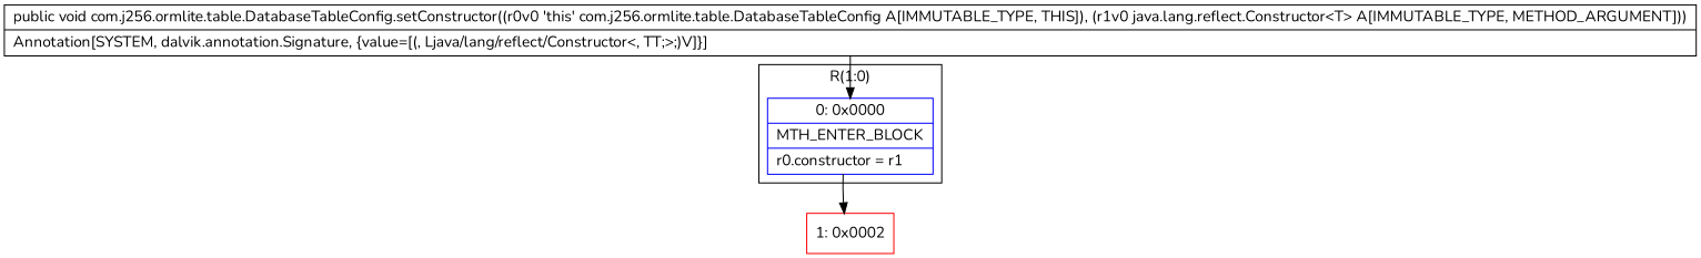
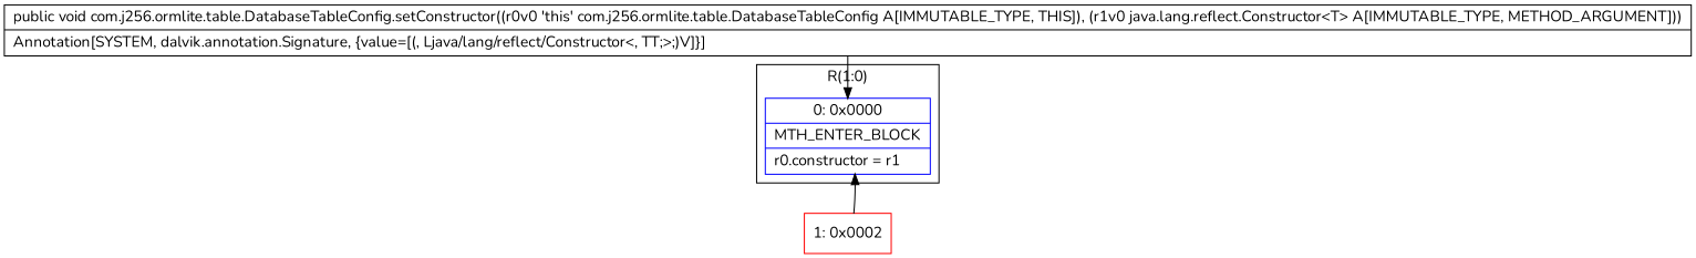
  digraph {
    fontname=Nunito
    node [shape=record fontname=Nunito]
    edge [fontname=Nunito]
    n1 [color=blue label="{0\:\ 0x0000|MTH_ENTER_BLOCK\l|r0.constructor = r1\l}"]
    n2 [color=red label="{1\:\ 0x0002}"]
    n3 [label="{public void com.j256.ormlite.table.DatabaseTableConfig.setConstructor((r0v0 'this' com.j256.ormlite.table.DatabaseTableConfig A[IMMUTABLE_TYPE, THIS]), (r1v0 java.lang.reflect.Constructor\<T\> A[IMMUTABLE_TYPE, METHOD_ARGUMENT]))  | Annotation[SYSTEM, dalvik.annotation.Signature, \{value=[(, Ljava\/lang\/reflect\/Constructor\<, TT;\>;)V]\}]\l}"]
    subgraph cluster_1 {
      label="R(1:0)"
      n1
    }
-   n1 -> n2
+   n2 -> n1
    n3 -> n1
  }
